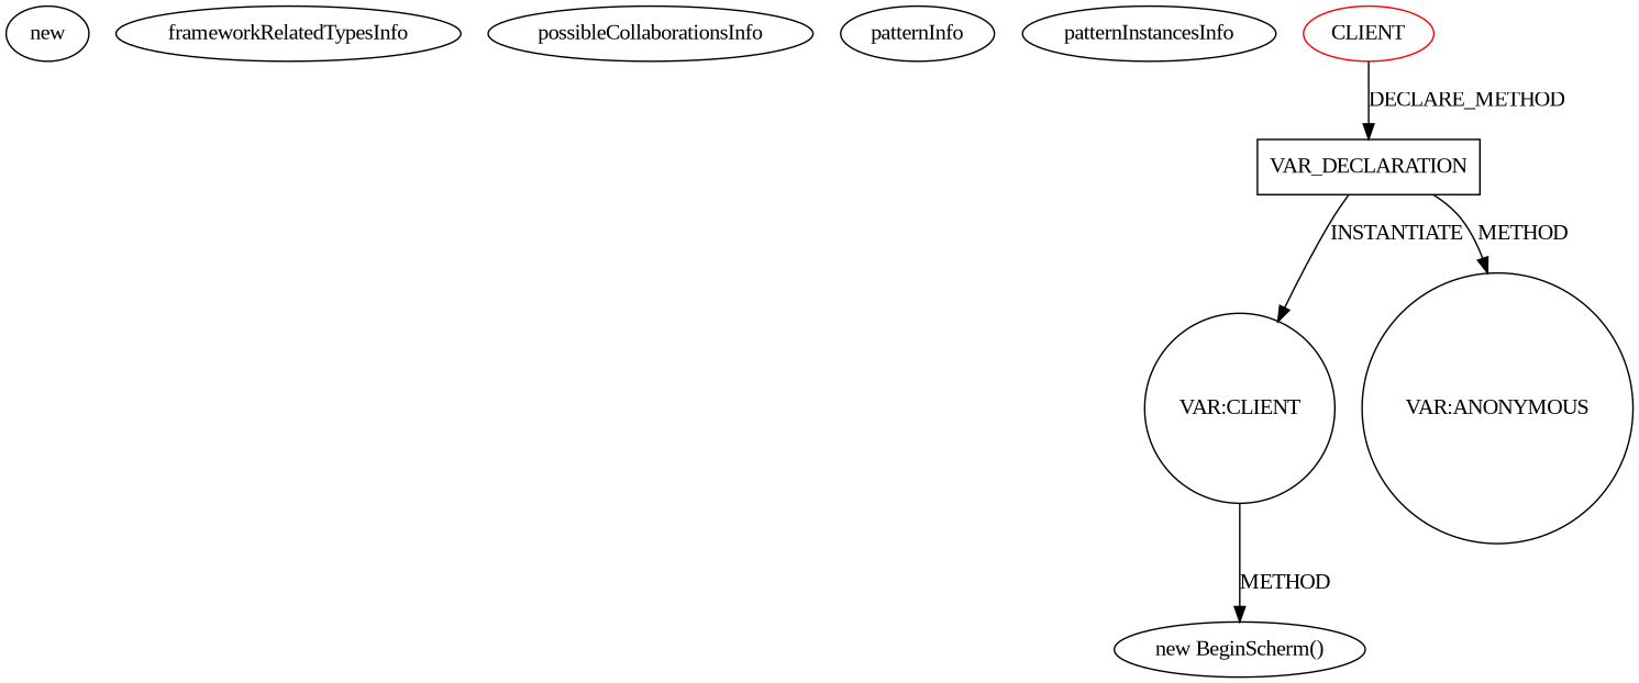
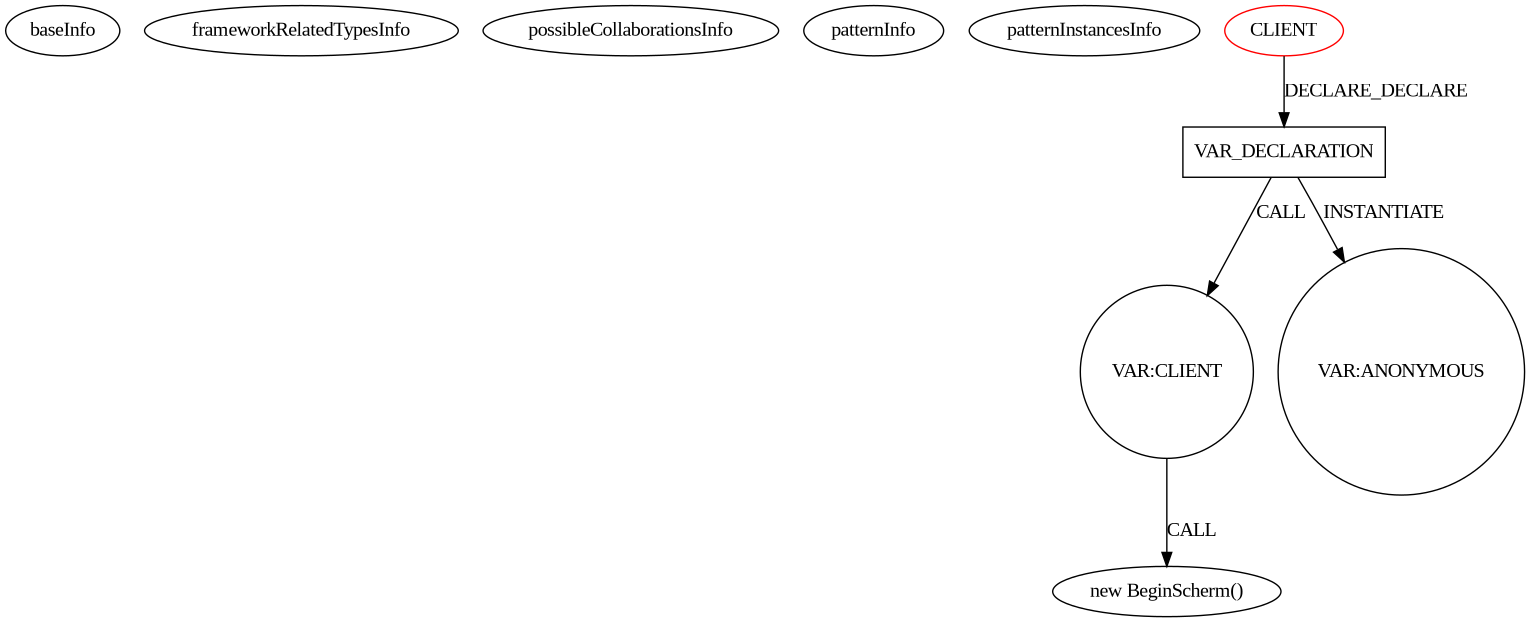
  digraph {
    fontname="Liberation Serif"
    node [fontname="Liberation Serif"]
    edge [fontname="Liberation Serif"]
-   baseInfo [category=pattern graphId=3533 isAnonymous=false possibleRelation=false label=new]
+   baseInfo [category=pattern graphId=3533 isAnonymous=false possibleRelation=false]
    frameworkRelatedTypesInfo
    possibleCollaborationsInfo
    patternInfo [frequency=3.0 patternRootClient=0]
    patternInstancesInfo [0="Dieuken-rpg~/Dieuken-rpg/rpg-master/src/gui/SchatToevoegen.java~SchatToevoegen~375" 1="Dieuken-rpg~/Dieuken-rpg/rpg-master/src/gui/GameStage.java~GameStage~370" 2="Dieuken-rpg~/Dieuken-rpg/rpg-master/src/gui/MonsterToevoegen.java~MonsterToevoegen~353"]
    n6 [isFrameworkType=false label="new BeginScherm()" vertexType=CONSTRUCTOR_CALL]
    n7 [isFrameworkType=false label="VAR:CLIENT" shape=circle vertexType=VARIABLE_EXPRESION]
    n8 [isFrameworkType=false label=VAR_DECLARATION shape=box vertexType=CLIENT_METHOD_DECLARATION]
    n9 [isFrameworkType=false label="VAR:ANONYMOUS" shape=circle vertexType=VARIABLE_EXPRESION]
    n10 [color=red isFrameworkType=false label=CLIENT vertexType=ROOT_CLIENT_CLASS_DECLARATION]
-   n7 -> n6 [label=METHOD]
-   n8 -> n7 [label=INSTANTIATE]
-   n8 -> n9 [label=METHOD]
-   n10 -> n8 [label=DECLARE_METHOD]
+   n7 -> n6 [label=CALL]
+   n8 -> n7 [label=CALL]
+   n8 -> n9 [label=INSTANTIATE]
+   n10 -> n8 [label=DECLARE_DECLARE]
  }
